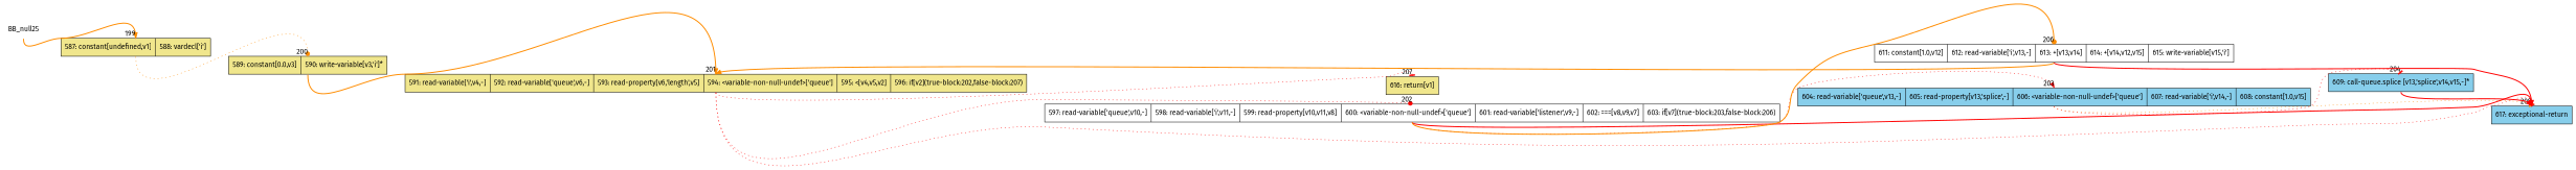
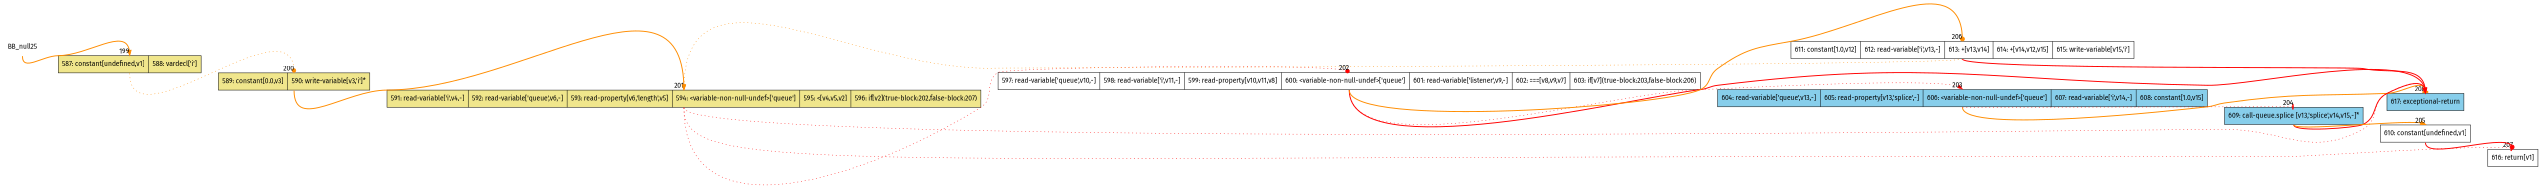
  digraph {
    fontname="Fira Sans"
    rankdir=LR
    node [fillcolor=white fontname="Fira Sans" shape=record style=filled]
    edge [arrowhead=normal color=red fontname="Fira Sans" headport=n style=bold tailport=s]
    n1 [label=BB_null25 shape=none]
    n2 [fillcolor=khaki label="{587: constant[undefined,v1]|588: vardecl['i']}"]
    n3 [fillcolor=khaki label="{589: constant[0.0,v3]|590: write-variable[v3,'i']*}"]
    n4 [fillcolor=khaki label="{591: read-variable['i',v4,-]|592: read-variable['queue',v6,-]|593: read-property[v6,'length',v5]|594: \<variable-non-null-undef\>['queue']|595: \<[v4,v5,v2]|596: if[v2](true-block:202,false-block:207)}"]
    n5 [label="{597: read-variable['queue',v10,-]|598: read-variable['i',v11,-]|599: read-property[v10,v11,v8]|600: \<variable-non-null-undef\>['queue']|601: read-variable['listener',v9,-]|602: ===[v8,v9,v7]|603: if[v7](true-block:203,false-block:206)}"]
-   n6 [fillcolor=khaki label="{616: return[v1]}"]
+   n6 [label="{616: return[v1]}"]
    n7 [fillcolor=skyblue label="{617: exceptional-return}"]
    n8 [fillcolor=skyblue label="{604: read-variable['queue',v13,-]|605: read-property[v13,'splice',-]|606: \<variable-non-null-undef\>['queue']|607: read-variable['i',v14,-]|608: constant[1.0,v15]}"]
    n9 [label="{611: constant[1.0,v12]|612: read-variable['i',v13,-]|613: +[v13,v14]|614: +[v14,v12,v15]|615: write-variable[v15,'i']}"]
    n10 [fillcolor=skyblue label="{609: call-queue.splice [v13,'splice',v14,v15,-]*}"]
+   n11 [label="{610: constant[undefined,v1]}"]
    n1 -> n2 [color=darkorange headlabel="    199"]
    n2 -> n3 [arrowhead=dot color=darkorange headlabel="      200" style=dotted]
    n3 -> n4 [color=darkorange headlabel="      201"]
    n4 -> n5 [arrowhead=dot headlabel="      202" style=dotted]
    n4 -> n6 [arrowhead=tee headlabel="      207" style=dotted]
    n4 -> n7 [arrowhead=tee headlabel="      208" style=dotted]
    n5 -> n7
    n5 -> n8 [headlabel="      203" style=dotted]
    n5 -> n9 [arrowhead=dot color=darkorange headlabel="      206"]
-   n8 -> n7 [arrowhead=tee color=darkorange style=dotted]
+   n8 -> n7 [arrowhead=tee color=darkorange]
    n8 -> n10 [arrowhead=tee headlabel="      204" style=dotted]
-   n9 -> n4 [color=darkorange]
+   n9 -> n4 [color=darkorange style=dotted]
    n9 -> n7
    n10 -> n7
+   n10 -> n11 [color=darkorange headlabel="      205"]
+   n11 -> n6 [arrowhead=dot]
  }
